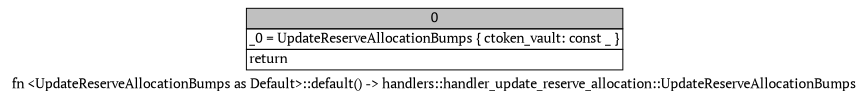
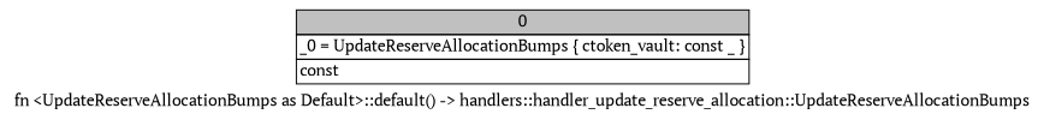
  digraph {
    fontname="PT Serif"
    label=<fn &lt;UpdateReserveAllocationBumps as Default&gt;::default() -&gt; handlers::handler_update_reserve_allocation::UpdateReserveAllocationBumps<br align="left"/>>
-   n1 [fontname="PT Serif" label=<<table border="0" cellborder="1" cellspacing="0"><tr><td bgcolor="gray" align="center" colspan="1">0</td></tr><tr><td align="left" balign="left">_0 = UpdateReserveAllocationBumps { ctoken_vault: const _ }<br/></td></tr><tr><td align="left">return</td></tr></table>> shape=none]
+   n1 [fontname="PT Serif" label=<<table border="0" cellborder="1" cellspacing="0"><tr><td bgcolor="gray" align="center" colspan="1">0</td></tr><tr><td align="left" balign="left">_0 = UpdateReserveAllocationBumps { ctoken_vault: const _ }<br/></td></tr><tr><td align="left">const</td></tr></table>> shape=none]
  }
